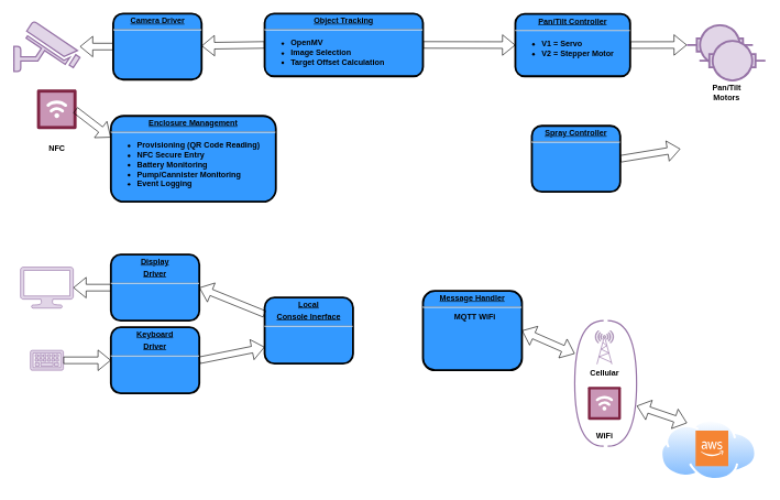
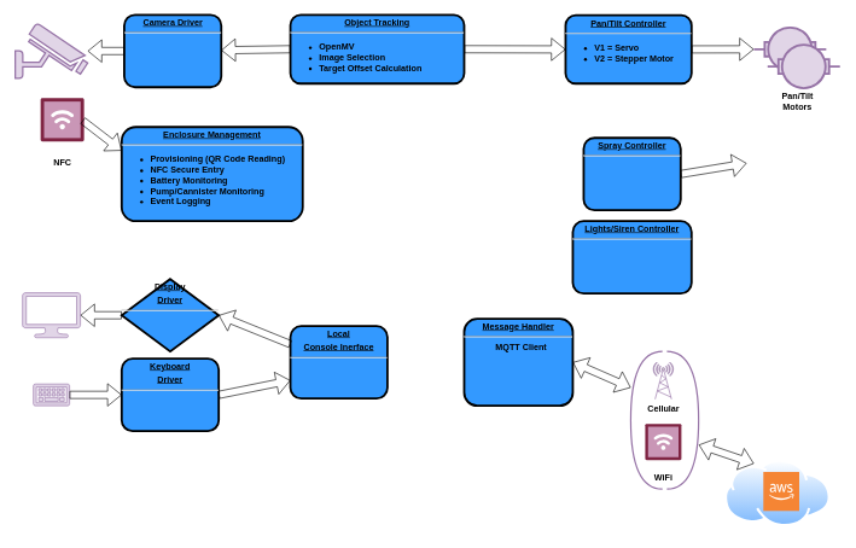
  <mxCell id="0" />
  <mxCell id="1" parent="0" />
  <mxCell id="2" value="&lt;p style=&quot;margin: 0px; margin-top: 4px; text-align: center; text-decoration: underline;&quot;&gt;&lt;strong&gt;Object Tracking&lt;/strong&gt;&lt;/p&gt;&lt;hr&gt;&lt;p style=&quot;margin: 0px; margin-left: 8px;&quot;&gt;&lt;/p&gt;&lt;ul&gt;&lt;li style=&quot;text-align: left;&quot;&gt;&lt;span style=&quot;background-color: initial;&quot;&gt;OpenMV&lt;/span&gt;&lt;/li&gt;&lt;li style=&quot;text-align: left;&quot;&gt;&lt;span style=&quot;background-color: initial;&quot;&gt;Image Selection&lt;/span&gt;&lt;/li&gt;&lt;li style=&quot;text-align: left;&quot;&gt;&lt;span style=&quot;background-color: initial;&quot;&gt;Target Offset Calculation&lt;/span&gt;&lt;/li&gt;&lt;/ul&gt;&lt;p&gt;&lt;/p&gt;&lt;p style=&quot;margin: 0px; margin-left: 8px;&quot;&gt;&lt;br&gt;&lt;/p&gt;" style="verticalAlign=middle;align=center;overflow=fill;fontSize=12;fontFamily=Helvetica;html=1;rounded=1;fontStyle=1;strokeWidth=3;fillColor=#3399FF;movable=1;resizable=1;rotatable=1;deletable=1;editable=1;locked=0;connectable=1;" vertex="1" parent="1"><mxGeometry x="400" y="20" width="240" height="95" as="geometry" /></mxCell>
  <mxCell id="3" value="" style="group" vertex="1" connectable="0" parent="1"><mxGeometry x="1000" y="635" width="146" height="100" as="geometry" /></mxCell>
  <mxCell id="4" value="" style="image;aspect=fixed;perimeter=ellipsePerimeter;html=1;align=center;shadow=0;dashed=0;spacingTop=3;image=img/lib/active_directory/internet_cloud.svg;" vertex="1" parent="3"><mxGeometry width="146" height="91.98" as="geometry" /></mxCell>
  <mxCell id="5" value="" style="outlineConnect=0;dashed=0;verticalLabelPosition=bottom;verticalAlign=top;align=center;html=1;shape=mxgraph.aws3.cloud_2;fillColor=#F58534;gradientColor=none;" vertex="1" parent="3"><mxGeometry x="53.181" y="16.433" width="49.548" height="53.868" as="geometry" /></mxCell>
- <mxCell id="6" value="&lt;p style=&quot;margin: 0px; margin-top: 4px; text-align: center; text-decoration: underline;&quot;&gt;&lt;strong&gt;Message Handler&lt;/strong&gt;&lt;/p&gt;&lt;hr&gt;&lt;p style=&quot;margin: 0px; margin-left: 8px;&quot;&gt;&lt;span style=&quot;background-color: initial;&quot;&gt;MQTT WiFi&lt;/span&gt;&lt;br&gt;&lt;/p&gt;" style="verticalAlign=middle;align=center;overflow=fill;fontSize=12;fontFamily=Helvetica;html=1;rounded=1;fontStyle=1;strokeWidth=3;fillColor=#3399FF;movable=1;resizable=1;rotatable=1;deletable=1;editable=1;locked=0;connectable=1;" vertex="1" parent="1"><mxGeometry x="640" y="440" width="150" height="120" as="geometry" /></mxCell>
+ <mxCell id="6" value="&lt;p style=&quot;margin: 0px; margin-top: 4px; text-align: center; text-decoration: underline;&quot;&gt;&lt;strong&gt;Message Handler&lt;/strong&gt;&lt;/p&gt;&lt;hr&gt;&lt;p style=&quot;margin: 0px; margin-left: 8px;&quot;&gt;&lt;span style=&quot;background-color: initial;&quot;&gt;MQTT Client&lt;/span&gt;&lt;br&gt;&lt;/p&gt;" style="verticalAlign=middle;align=center;overflow=fill;fontSize=12;fontFamily=Helvetica;html=1;rounded=1;fontStyle=1;strokeWidth=3;fillColor=#3399FF;movable=1;resizable=1;rotatable=1;deletable=1;editable=1;locked=0;connectable=1;" vertex="1" parent="1"><mxGeometry x="640" y="440" width="150" height="120" as="geometry" /></mxCell>
  <mxCell id="7" value="&lt;p style=&quot;margin: 0px; margin-top: 4px; text-align: center; text-decoration: underline;&quot;&gt;Spray Controller&lt;/p&gt;&lt;hr&gt;&lt;p style=&quot;margin: 0px; margin-left: 8px;&quot;&gt;&lt;br&gt;&lt;/p&gt;" style="verticalAlign=middle;align=center;overflow=fill;fontSize=12;fontFamily=Helvetica;html=1;rounded=1;fontStyle=1;strokeWidth=3;fillColor=#3399FF;movable=1;resizable=1;rotatable=1;deletable=1;editable=1;locked=0;connectable=1;" vertex="1" parent="1"><mxGeometry x="805" y="190" width="134" height="100" as="geometry" /></mxCell>
  <mxCell id="8" value="&lt;p style=&quot;margin: 4px 0px 0px; text-decoration: underline;&quot;&gt;Pan/Tilt Controller&lt;/p&gt;&lt;hr&gt;&lt;p style=&quot;margin: 0px 0px 0px 8px;&quot;&gt;&lt;/p&gt;&lt;ul&gt;&lt;li style=&quot;text-align: left;&quot;&gt;V1 = Servo&lt;/li&gt;&lt;li style=&quot;text-align: left;&quot;&gt;V2 = Stepper Motor&lt;/li&gt;&lt;/ul&gt;&lt;p&gt;&lt;/p&gt;" style="verticalAlign=middle;align=center;overflow=fill;fontSize=12;fontFamily=Helvetica;html=1;rounded=1;fontStyle=1;strokeWidth=3;fillColor=#3399FF;movable=1;resizable=1;rotatable=1;deletable=1;editable=1;locked=0;connectable=1;" vertex="1" parent="1"><mxGeometry x="780" y="20.5" width="174" height="94.5" as="geometry" /></mxCell>
  <mxCell id="9" value="&lt;p style=&quot;margin: 0px; margin-top: 4px; text-align: center; text-decoration: underline;&quot;&gt;Enclosure Management&lt;/p&gt;&lt;hr&gt;&lt;p style=&quot;text-align: left; margin: 0px 0px 0px 8px;&quot;&gt;&lt;/p&gt;&lt;ul&gt;&lt;li style=&quot;text-align: left;&quot;&gt;Provisioning (QR Code Reading)&lt;/li&gt;&lt;li style=&quot;text-align: left;&quot;&gt;NFC Secure Entry&lt;/li&gt;&lt;li style=&quot;text-align: left;&quot;&gt;Battery Monitoring&lt;/li&gt;&lt;li style=&quot;text-align: left;&quot;&gt;Pump/Cannister Monitoring&lt;/li&gt;&lt;li style=&quot;text-align: left;&quot;&gt;Event Logging&lt;/li&gt;&lt;/ul&gt;&lt;p&gt;&lt;/p&gt;" style="verticalAlign=middle;align=center;overflow=fill;fontSize=12;fontFamily=Helvetica;html=1;rounded=1;fontStyle=1;strokeWidth=3;fillColor=#3399FF;movable=1;resizable=1;rotatable=1;deletable=1;editable=1;locked=0;connectable=1;" vertex="1" parent="1"><mxGeometry x="167" y="175" width="250" height="130" as="geometry" /></mxCell>
- <mxCell id="10" value="&lt;p style=&quot;margin: 0px; margin-top: 4px; text-align: center; text-decoration: underline;&quot;&gt;Display&lt;/p&gt;&lt;p style=&quot;margin: 0px; margin-top: 4px; text-align: center; text-decoration: underline;&quot;&gt;Driver&lt;/p&gt;&lt;hr&gt;&lt;p style=&quot;margin: 0px; margin-left: 8px;&quot;&gt;&lt;br&gt;&lt;/p&gt;" style="verticalAlign=middle;align=center;overflow=fill;fontSize=12;fontFamily=Helvetica;html=1;rounded=1;fontStyle=1;strokeWidth=3;fillColor=#3399FF;movable=1;resizable=1;rotatable=1;deletable=1;editable=1;locked=0;connectable=1;" vertex="1" parent="1"><mxGeometry x="167" y="385" width="134" height="100" as="geometry" /></mxCell>
+ <mxCell id="10" value="&lt;p style=&quot;margin: 0px; margin-top: 4px; text-align: center; text-decoration: underline;&quot;&gt;Display&lt;/p&gt;&lt;p style=&quot;margin: 0px; margin-top: 4px; text-align: center; text-decoration: underline;&quot;&gt;Driver&lt;/p&gt;&lt;hr&gt;&lt;p style=&quot;margin: 0px; margin-left: 8px;&quot;&gt;&lt;br&gt;&lt;/p&gt;" style="rhombus;verticalAlign=middle;align=center;overflow=fill;fontSize=12;fontFamily=Helvetica;html=1;fontStyle=1;strokeWidth=3;fillColor=#3399FF;movable=1;resizable=1;rotatable=1;deletable=1;editable=1;locked=0;connectable=1;" vertex="1" parent="1"><mxGeometry x="167" y="385" width="134" height="100" as="geometry" /></mxCell>
  <mxCell id="11" value="&lt;p style=&quot;margin: 0px; margin-top: 4px; text-align: center; text-decoration: underline;&quot;&gt;Keyboard&lt;/p&gt;&lt;p style=&quot;margin: 0px; margin-top: 4px; text-align: center; text-decoration: underline;&quot;&gt;Driver&lt;/p&gt;&lt;hr&gt;&lt;p style=&quot;margin: 0px; margin-left: 8px;&quot;&gt;&lt;br&gt;&lt;/p&gt;" style="verticalAlign=middle;align=center;overflow=fill;fontSize=12;fontFamily=Helvetica;html=1;rounded=1;fontStyle=1;strokeWidth=3;fillColor=#3399FF;movable=1;resizable=1;rotatable=1;deletable=1;editable=1;locked=0;connectable=1;" vertex="1" parent="1"><mxGeometry x="167" y="495" width="134" height="100" as="geometry" /></mxCell>
  <mxCell id="12" value="&lt;p style=&quot;margin: 0px; margin-top: 4px; text-align: center; text-decoration: underline;&quot;&gt;Local&lt;/p&gt;&lt;p style=&quot;margin: 0px; margin-top: 4px; text-align: center; text-decoration: underline;&quot;&gt;Console Inerface&lt;/p&gt;&lt;hr&gt;&lt;p style=&quot;margin: 0px; margin-left: 8px;&quot;&gt;&lt;br&gt;&lt;/p&gt;" style="verticalAlign=middle;align=center;overflow=fill;fontSize=12;fontFamily=Helvetica;html=1;rounded=1;fontStyle=1;strokeWidth=3;fillColor=#3399FF;movable=1;resizable=1;rotatable=1;deletable=1;editable=1;locked=0;connectable=1;" vertex="1" parent="1"><mxGeometry x="400" y="450" width="134" height="100" as="geometry" /></mxCell>
  <mxCell id="13" value="" style="shape=flexArrow;endArrow=classic;html=1;rounded=0;exitX=1;exitY=0.5;exitDx=0;exitDy=0;entryX=0;entryY=0.75;entryDx=0;entryDy=0;" edge="1" parent="1" source="11" target="12"><mxGeometry width="50" height="50" relative="1" as="geometry"><mxPoint x="334.5" y="545" as="sourcePoint" /><mxPoint x="470.5" y="585" as="targetPoint" /></mxGeometry></mxCell>
  <mxCell id="14" value="" style="shape=flexArrow;endArrow=classic;html=1;rounded=0;entryX=1;entryY=0.5;entryDx=0;entryDy=0;exitX=0;exitY=0.25;exitDx=0;exitDy=0;" edge="1" parent="1" source="12" target="10"><mxGeometry width="50" height="50" relative="1" as="geometry"><mxPoint x="380.5" y="415" as="sourcePoint" /><mxPoint x="344.5" y="541" as="targetPoint" /></mxGeometry></mxCell>
  <mxCell id="15" value="&lt;p style=&quot;margin: 0px; margin-top: 4px; text-align: center; text-decoration: underline;&quot;&gt;Camera Driver&lt;/p&gt;&lt;hr&gt;&lt;p style=&quot;margin: 0px; margin-left: 8px;&quot;&gt;&lt;br&gt;&lt;/p&gt;" style="verticalAlign=middle;align=center;overflow=fill;fontSize=12;fontFamily=Helvetica;html=1;rounded=1;fontStyle=1;strokeWidth=3;fillColor=#3399FF;movable=1;resizable=1;rotatable=1;deletable=1;editable=1;locked=0;connectable=1;" vertex="1" parent="1"><mxGeometry x="170.5" y="20" width="134" height="100" as="geometry" /></mxCell>
  <mxCell id="16" value="" style="shape=flexArrow;endArrow=classic;html=1;rounded=0;exitX=0;exitY=0.5;exitDx=0;exitDy=0;" edge="1" parent="1" source="2" target="15"><mxGeometry width="50" height="50" relative="1" as="geometry"><mxPoint x="267" y="460" as="sourcePoint" /><mxPoint x="184" y="445" as="targetPoint" /></mxGeometry></mxCell>
  <mxCell id="17" value="" style="sketch=0;pointerEvents=1;shadow=0;dashed=0;html=1;strokeColor=#9673a6;fillColor=#e1d5e7;labelPosition=center;verticalLabelPosition=bottom;verticalAlign=top;outlineConnect=0;align=center;shape=mxgraph.office.devices.lcd_monitor;" vertex="1" parent="1"><mxGeometry x="30" y="404" width="80" height="62" as="geometry" /></mxCell>
  <mxCell id="18" value="" style="sketch=0;aspect=fixed;pointerEvents=1;shadow=0;dashed=0;html=1;strokeColor=#9673a6;labelPosition=center;verticalLabelPosition=bottom;verticalAlign=top;align=center;fillColor=#e1d5e7;shape=mxgraph.mscae.enterprise.keyboard" vertex="1" parent="1"><mxGeometry x="45" y="530" width="50" height="30" as="geometry" /></mxCell>
  <mxCell id="19" value="" style="shape=flexArrow;endArrow=classic;html=1;rounded=0;exitX=1;exitY=0.5;exitDx=0;exitDy=0;entryX=0;entryY=0.5;entryDx=0;entryDy=0;exitPerimeter=0;" edge="1" parent="1" source="18" target="11"><mxGeometry width="50" height="50" relative="1" as="geometry"><mxPoint x="345" y="555" as="sourcePoint" /><mxPoint x="427" y="510" as="targetPoint" /></mxGeometry></mxCell>
  <mxCell id="20" value="" style="shape=flexArrow;endArrow=classic;html=1;rounded=0;exitX=0;exitY=0.5;exitDx=0;exitDy=0;" edge="1" parent="1" source="10" target="17"><mxGeometry width="50" height="50" relative="1" as="geometry"><mxPoint x="105" y="545" as="sourcePoint" /><mxPoint x="160" y="415" as="targetPoint" /></mxGeometry></mxCell>
  <mxCell id="21" value="" style="verticalAlign=top;verticalLabelPosition=bottom;labelPosition=center;align=center;html=1;outlineConnect=0;fillColor=#e1d5e7;strokeColor=#9673a6;gradientDirection=north;strokeWidth=2;shape=mxgraph.networks.security_camera;" vertex="1" parent="1"><mxGeometry x="20" y="32.5" width="100" height="75" as="geometry" /></mxCell>
  <mxCell id="22" value="" style="shape=flexArrow;endArrow=classic;html=1;rounded=0;exitX=0;exitY=0.5;exitDx=0;exitDy=0;" edge="1" parent="1" source="15" target="21"><mxGeometry width="50" height="50" relative="1" as="geometry"><mxPoint x="211" y="445" as="sourcePoint" /><mxPoint x="120" y="445" as="targetPoint" /></mxGeometry></mxCell>
  <mxCell id="23" value="&lt;b&gt;NFC&lt;/b&gt;" style="verticalLabelPosition=bottom;aspect=fixed;html=1;shape=mxgraph.salesforce.iot;fillColor=#e1d5e7;strokeColor=#9673a6;" vertex="1" parent="1"><mxGeometry x="55" y="135" width="60" height="60" as="geometry" /></mxCell>
  <mxCell id="24" value="" style="shape=flexArrow;endArrow=classic;html=1;rounded=0;exitX=0.967;exitY=0.517;exitDx=0;exitDy=0;exitPerimeter=0;entryX=0;entryY=0.25;entryDx=0;entryDy=0;" edge="1" parent="1" source="23" target="9"><mxGeometry width="50" height="50" relative="1" as="geometry"><mxPoint x="560" y="555" as="sourcePoint" /><mxPoint x="610" y="505" as="targetPoint" /></mxGeometry></mxCell>
  <mxCell id="25" value="" style="shape=flexArrow;endArrow=classic;html=1;rounded=0;exitX=1;exitY=0.5;exitDx=0;exitDy=0;" edge="1" parent="1" source="8" target="38"><mxGeometry width="50" height="50" relative="1" as="geometry"><mxPoint x="560" y="555" as="sourcePoint" /><mxPoint x="610" y="505" as="targetPoint" /></mxGeometry></mxCell>
  <mxCell id="26" value="" style="shape=flexArrow;endArrow=classic;html=1;rounded=0;entryX=0;entryY=0.5;entryDx=0;entryDy=0;exitX=1;exitY=0.5;exitDx=0;exitDy=0;" edge="1" parent="1" source="2" target="8"><mxGeometry width="50" height="50" relative="1" as="geometry"><mxPoint x="560" y="555" as="sourcePoint" /><mxPoint x="610" y="505" as="targetPoint" /></mxGeometry></mxCell>
  <mxCell id="27" value="" style="shape=image;html=1;verticalAlign=top;verticalLabelPosition=bottom;labelBackgroundColor=#ffffff;imageAspect=0;aspect=fixed;image=https://cdn2.iconfinder.com/data/icons/medical-tools/32/Spray.png" vertex="1" parent="1"><mxGeometry x="1030" y="182" width="86" height="86" as="geometry" /></mxCell>
  <mxCell id="28" value="" style="shape=flexArrow;endArrow=classic;html=1;rounded=0;entryX=0;entryY=0.5;entryDx=0;entryDy=0;exitX=1;exitY=0.5;exitDx=0;exitDy=0;" edge="1" parent="1" source="7" target="27"><mxGeometry width="50" height="50" relative="1" as="geometry"><mxPoint x="560" y="555" as="sourcePoint" /><mxPoint x="610" y="505" as="targetPoint" /></mxGeometry></mxCell>
  <mxCell id="29" value="" style="shape=flexArrow;endArrow=classic;startArrow=classic;html=1;rounded=0;entryX=0.25;entryY=0;entryDx=0;entryDy=0;exitX=1.006;exitY=0.679;exitDx=0;exitDy=0;exitPerimeter=0;" edge="1" parent="1" source="33" target="4"><mxGeometry width="100" height="100" relative="1" as="geometry"><mxPoint x="1090" y="525" as="sourcePoint" /><mxPoint x="630" y="475" as="targetPoint" /></mxGeometry></mxCell>
  <mxCell id="30" value="" style="group" vertex="1" connectable="0" parent="1"><mxGeometry x="870" y="485" width="93.75" height="190" as="geometry" /></mxCell>
  <mxCell id="31" value="&lt;b&gt;WiFi&lt;/b&gt;" style="verticalLabelPosition=bottom;aspect=fixed;html=1;shape=mxgraph.salesforce.iot;fillColor=#e1d5e7;strokeColor=#9673a6;" vertex="1" parent="30"><mxGeometry x="20" y="100" width="50" height="50" as="geometry" /></mxCell>
  <mxCell id="32" value="&lt;font color=&quot;#000000&quot;&gt;&lt;b&gt;Cellular&lt;/b&gt;&lt;/font&gt;" style="fontColor=#0066CC;verticalAlign=top;verticalLabelPosition=bottom;labelPosition=center;align=center;html=1;outlineConnect=0;fillColor=#CCCCCC;strokeColor=#9673A6;gradientColor=none;gradientDirection=north;strokeWidth=2;shape=mxgraph.networks.radio_tower;" vertex="1" parent="30"><mxGeometry x="31.25" y="15" width="27.5" height="51" as="geometry" /></mxCell>
  <mxCell id="33" value="" style="shape=requiredInterface;html=1;verticalLabelPosition=bottom;sketch=0;strokeWidth=2;strokeColor=#9673A6;" vertex="1" parent="30"><mxGeometry x="50" width="43.75" height="190" as="geometry" /></mxCell>
  <mxCell id="34" value="" style="shape=requiredInterface;html=1;verticalLabelPosition=bottom;sketch=0;strokeWidth=2;strokeColor=#9673A6;rotation=-180;" vertex="1" parent="30"><mxGeometry width="43.75" height="190" as="geometry" /></mxCell>
  <mxCell id="35" value="" style="shape=flexArrow;endArrow=classic;startArrow=classic;html=1;rounded=0;exitX=1;exitY=0.5;exitDx=0;exitDy=0;" edge="1" parent="1" source="6"><mxGeometry width="100" height="100" relative="1" as="geometry"><mxPoint x="954" y="596" as="sourcePoint" /><mxPoint x="870" y="535" as="targetPoint" /></mxGeometry></mxCell>
  <mxCell id="36" value="" style="group" vertex="1" connectable="0" parent="1"><mxGeometry x="1040" y="37.5" width="119" height="122.5" as="geometry" /></mxCell>
  <mxCell id="37" value="" style="group" vertex="1" connectable="0" parent="36"><mxGeometry width="119" height="84" as="geometry" /></mxCell>
  <mxCell id="38" value="" style="shape=mxgraph.electrical.electro-mechanical.motor_2;html=1;shadow=0;dashed=0;align=center;fontSize=30;strokeWidth=3;strokeColor=#9673A6;fillColor=#E1D5E7;" vertex="1" parent="37"><mxGeometry width="100" height="60" as="geometry" /></mxCell>
  <mxCell id="39" value="" style="shape=mxgraph.electrical.electro-mechanical.motor_2;html=1;shadow=0;dashed=0;align=center;fontSize=30;strokeWidth=3;strokeColor=#9673A6;fillColor=#E1D5E7;" vertex="1" parent="37"><mxGeometry x="19" y="24" width="100" height="60" as="geometry" /></mxCell>
  <mxCell id="40" value="&lt;b&gt;Pan/Tilt&lt;br&gt;Motors&lt;/b&gt;" style="text;html=1;align=center;verticalAlign=middle;resizable=0;points=[];autosize=1;strokeColor=none;fillColor=none;" vertex="1" parent="36"><mxGeometry x="24.5" y="82.5" width="70" height="40" as="geometry" /></mxCell>
+ <mxCell id="41" value="&lt;p style=&quot;margin: 0px; margin-top: 4px; text-align: center; text-decoration: underline;&quot;&gt;Lights/Siren Controller&lt;/p&gt;&lt;hr&gt;&lt;p style=&quot;margin: 0px; margin-left: 8px;&quot;&gt;&lt;br&gt;&lt;/p&gt;" style="verticalAlign=middle;align=center;overflow=fill;fontSize=12;fontFamily=Helvetica;html=1;rounded=1;fontStyle=1;strokeWidth=3;fillColor=#3399FF;movable=1;resizable=1;rotatable=1;deletable=1;editable=1;locked=0;connectable=1;" vertex="1" parent="1"><mxGeometry x="790" y="305" width="164" height="100" as="geometry" /></mxCell>
